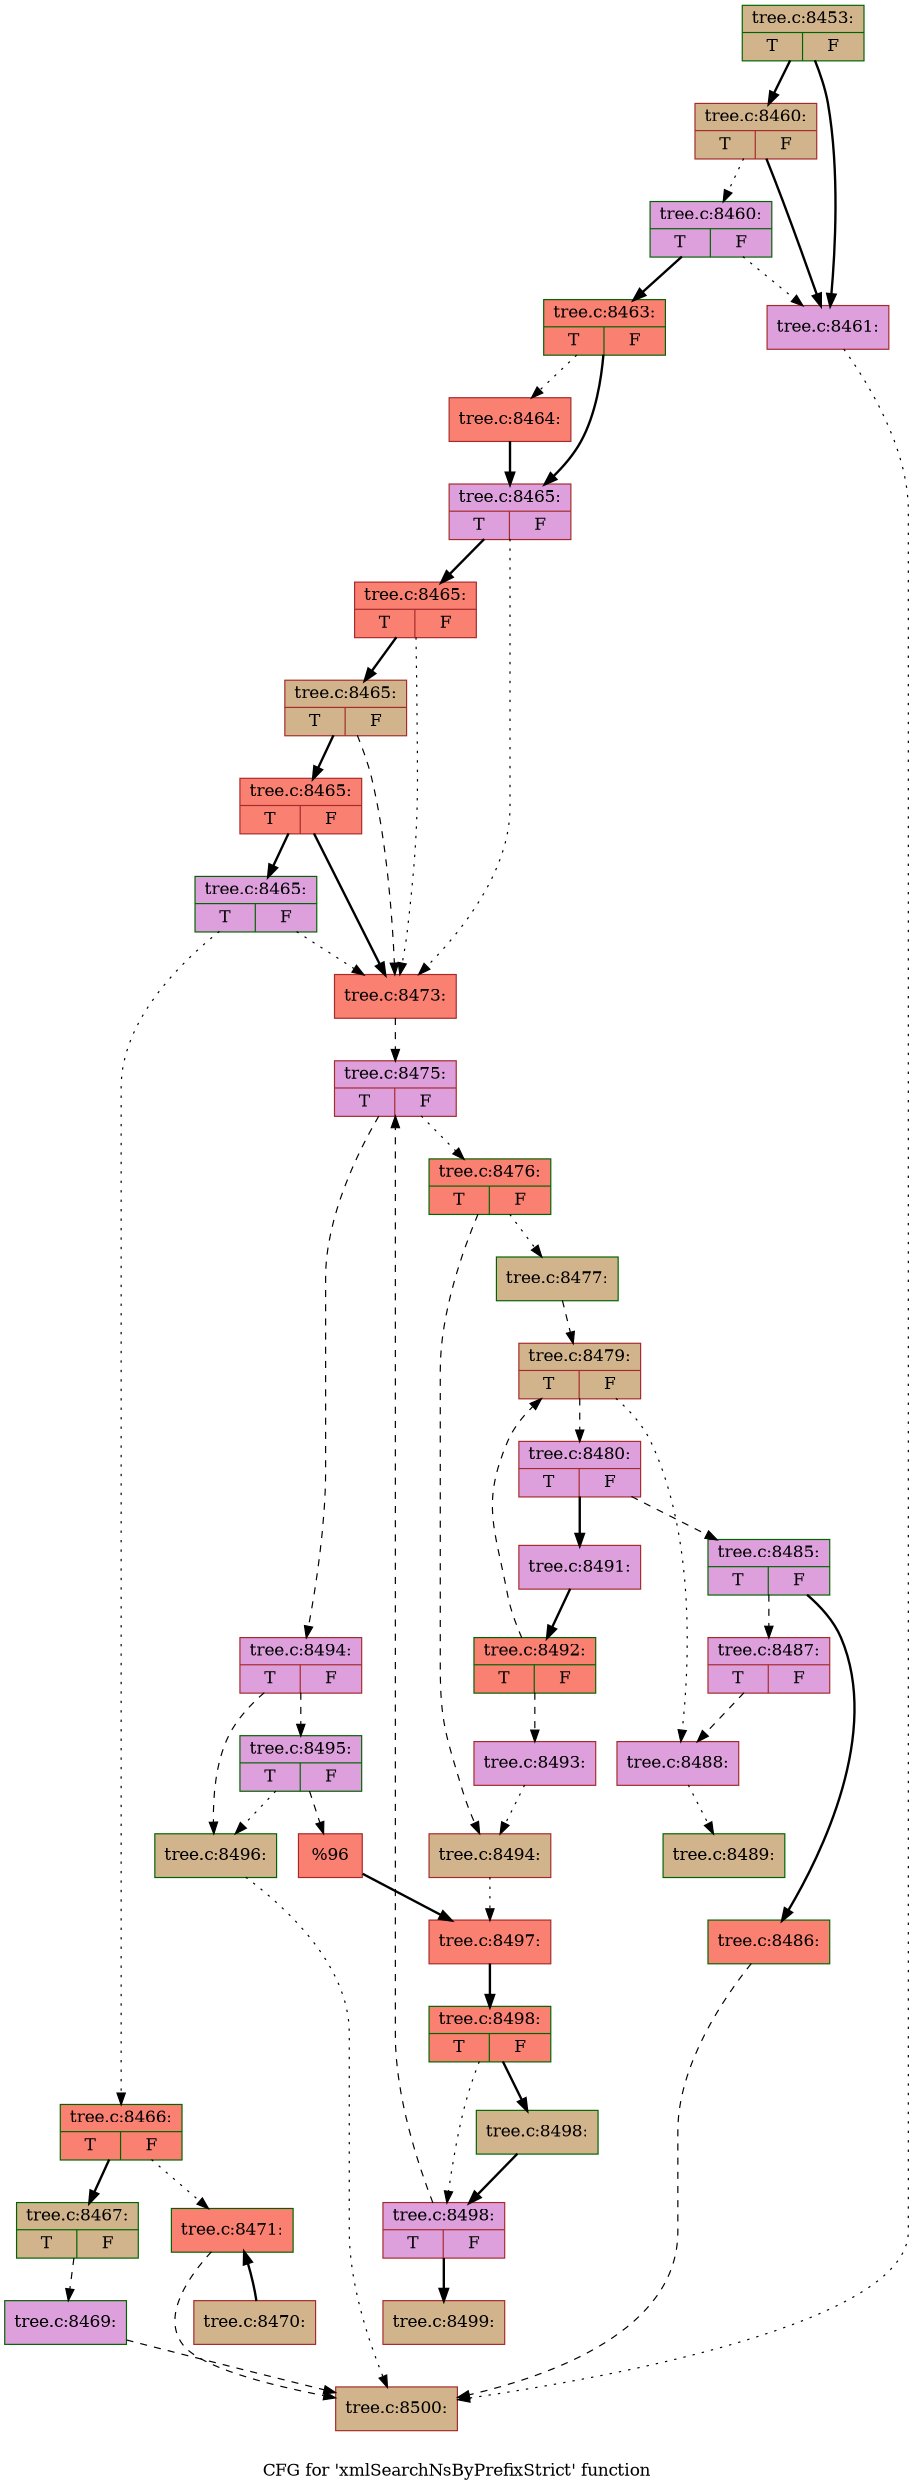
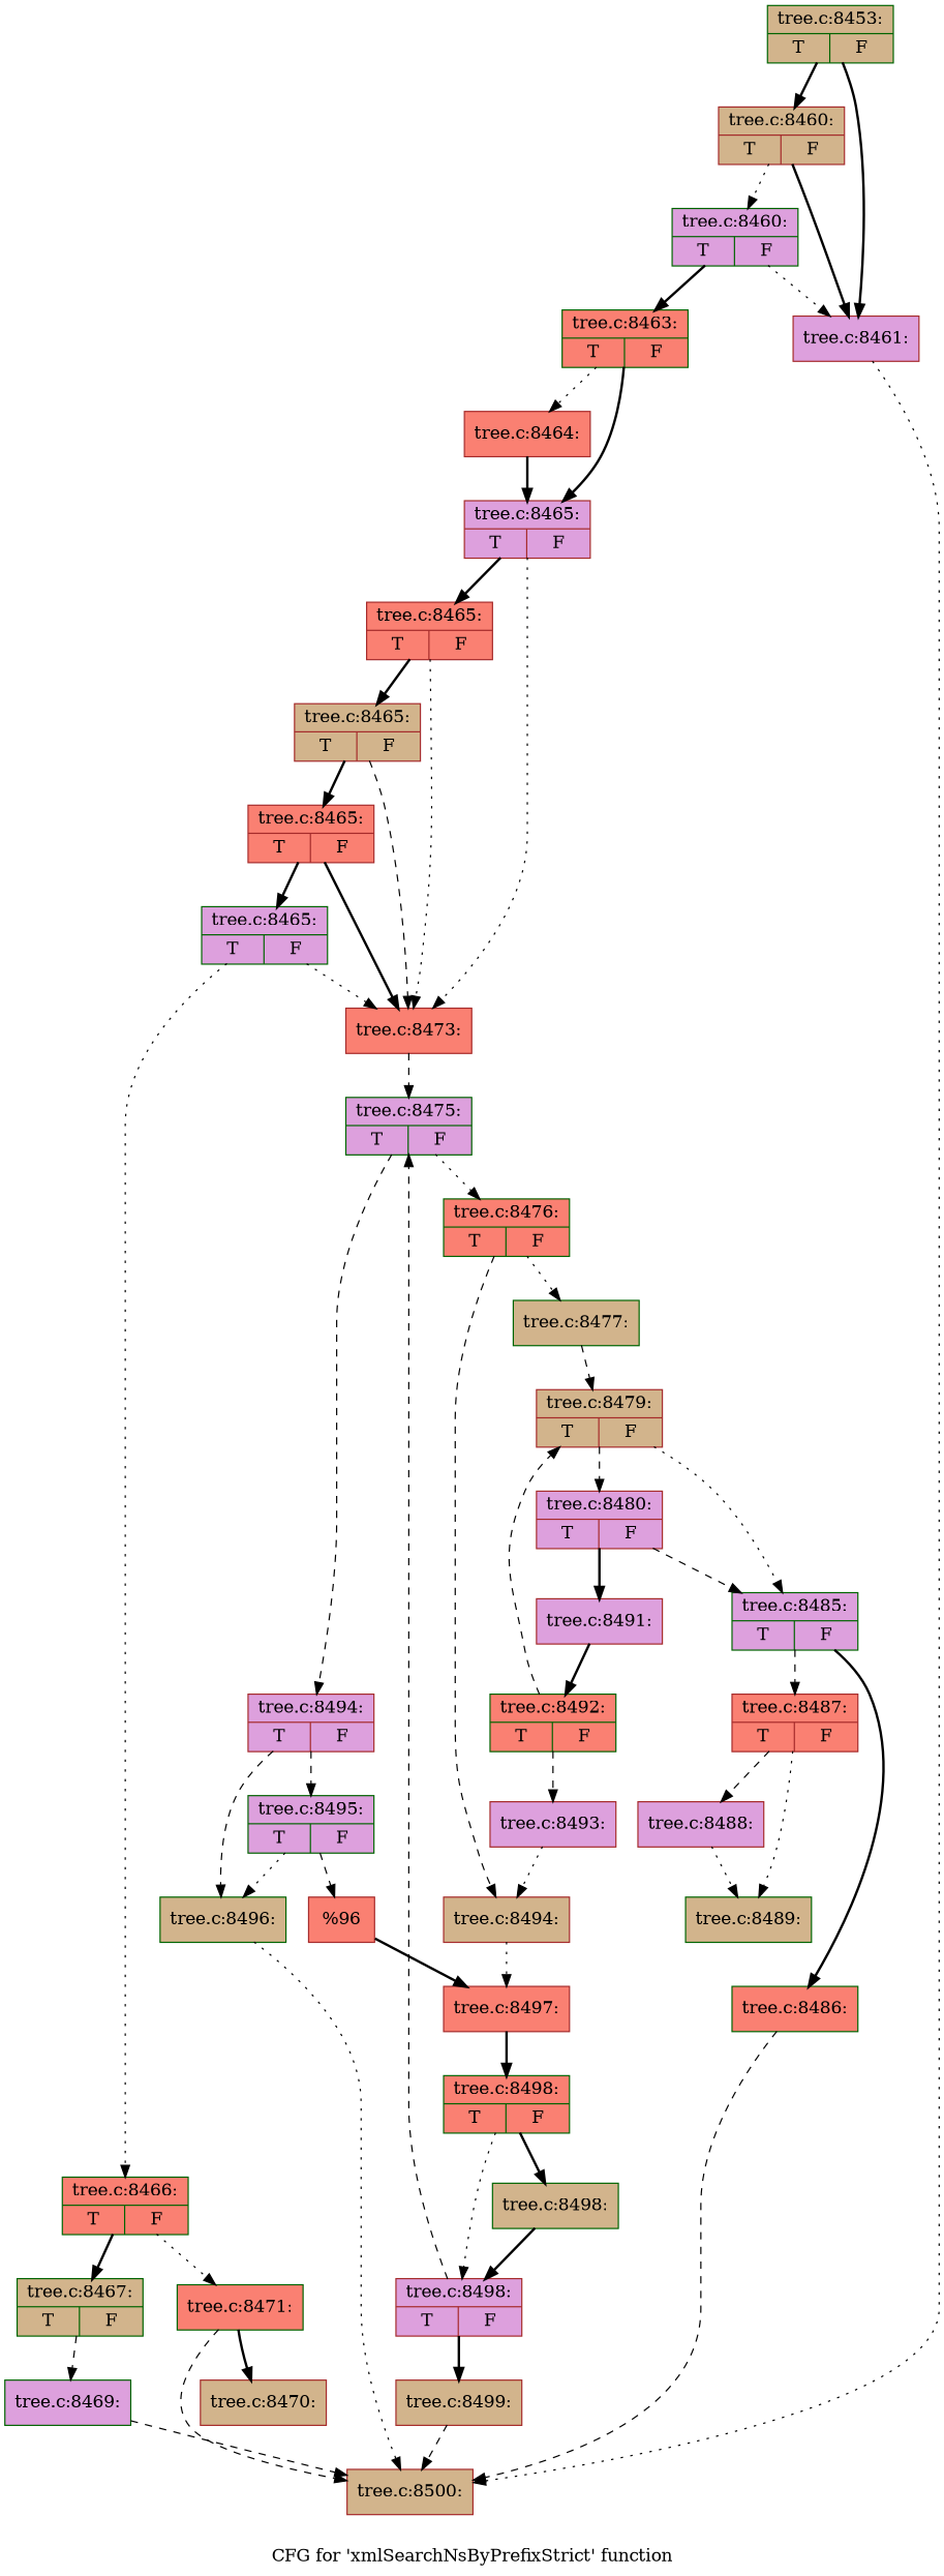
  digraph {
    label="CFG for 'xmlSearchNsByPrefixStrict' function"
    node [color=brown fillcolor=plum shape=record style=filled]
    edge [style=bold]
    n1 [color=darkgreen fillcolor=tan label="{tree.c:8453:|{<s0>T|<s1>F}}"]
    n2 [label="{tree.c:8461:}"]
    n3 [fillcolor=tan label="{tree.c:8460:|{<s0>T|<s1>F}}"]
    n4 [fillcolor=tan label="{tree.c:8500:}"]
    n5 [color=darkgreen label="{tree.c:8460:|{<s0>T|<s1>F}}"]
    n6 [color=darkgreen fillcolor=salmon label="{tree.c:8463:|{<s0>T|<s1>F}}"]
    n7 [fillcolor=salmon label="{tree.c:8464:}"]
    n8 [label="{tree.c:8465:|{<s0>T|<s1>F}}"]
    n9 [fillcolor=salmon label="{tree.c:8465:|{<s0>T|<s1>F}}"]
    n10 [fillcolor=salmon label="{tree.c:8473:}"]
    n11 [fillcolor=tan label="{tree.c:8465:|{<s0>T|<s1>F}}"]
-   n12 [label="{tree.c:8475:|{<s0>T|<s1>F}}"]
+   n12 [color=darkgreen label="{tree.c:8475:|{<s0>T|<s1>F}}"]
    n13 [fillcolor=salmon label="{tree.c:8465:|{<s0>T|<s1>F}}"]
    n14 [color=darkgreen fillcolor=salmon label="{tree.c:8476:|{<s0>T|<s1>F}}"]
    n15 [label="{tree.c:8494:|{<s0>T|<s1>F}}"]
    n16 [color=darkgreen label="{tree.c:8465:|{<s0>T|<s1>F}}"]
    n17 [color=darkgreen fillcolor=salmon label="{tree.c:8466:|{<s0>T|<s1>F}}"]
    n18 [color=darkgreen fillcolor=tan label="{tree.c:8467:|{<s0>T|<s1>F}}"]
    n19 [color=darkgreen fillcolor=salmon label="{tree.c:8471:}"]
    n20 [color=darkgreen label="{tree.c:8469:}"]
    n21 [fillcolor=tan label="{tree.c:8470:}"]
    n22 [color=darkgreen fillcolor=tan label="{tree.c:8477:}"]
    n23 [fillcolor=tan label="{tree.c:8494:}"]
    n24 [color=darkgreen fillcolor=tan label="{tree.c:8496:}"]
    n25 [color=darkgreen label="{tree.c:8495:|{<s0>T|<s1>F}}"]
    n26 [fillcolor=tan label="{tree.c:8479:|{<s0>T|<s1>F}}"]
    n27 [fillcolor=salmon label="{tree.c:8497:}"]
    n28 [fillcolor=salmon label="{%96}"]
    n29 [color=darkgreen label="{tree.c:8485:|{<s0>T|<s1>F}}"]
    n30 [label="{tree.c:8480:|{<s0>T|<s1>F}}"]
    n31 [color=darkgreen fillcolor=salmon label="{tree.c:8498:|{<s0>T|<s1>F}}"]
    n32 [color=darkgreen fillcolor=salmon label="{tree.c:8486:}"]
-   n33 [label="{tree.c:8487:|{<s0>T|<s1>F}}"]
+   n33 [fillcolor=salmon label="{tree.c:8487:|{<s0>T|<s1>F}}"]
    n34 [label="{tree.c:8491:}"]
    n35 [label="{tree.c:8488:}"]
    n36 [color=darkgreen fillcolor=tan label="{tree.c:8489:}"]
    n37 [color=darkgreen fillcolor=salmon label="{tree.c:8492:|{<s0>T|<s1>F}}"]
    n38 [label="{tree.c:8493:}"]
    n39 [color=darkgreen fillcolor=tan label="{tree.c:8498:}"]
    n40 [label="{tree.c:8498:|{<s0>T|<s1>F}}"]
    n41 [fillcolor=tan label="{tree.c:8499:}"]
    n1 -> n2
    n1 -> n3
    n2 -> n4 [style=dotted]
    n3 -> n2
    n3 -> n5 [style=dotted]
    n5 -> n2 [style=dotted]
    n5 -> n6
    n6 -> n7 [style=dotted]
    n6 -> n8
    n7 -> n8
    n8 -> n9
    n8 -> n10 [style=dotted]
    n9 -> n10 [style=dotted]
    n9 -> n11
    n10 -> n12 [style=dashed]
    n11 -> n10 [style=dashed]
    n11 -> n13
    n12 -> n14 [style=dotted]
    n12 -> n15 [style=dashed]
    n13 -> n10
    n13 -> n16
    n14 -> n22 [style=dotted]
    n14 -> n23 [style=dashed]
    n15 -> n24 [style=dashed]
    n15 -> n25 [style=dashed]
    n16 -> n10 [style=dotted]
    n16 -> n17 [style=dotted]
    n17 -> n18
    n17 -> n19 [style=dotted]
    n18 -> n20 [style=dashed]
    n19 -> n4 [style=dashed]
    n20 -> n4 [style=dashed]
-   n21 -> n19
+   n19 -> n21
    n22 -> n26 [style=dashed]
    n23 -> n27 [style=dotted]
    n24 -> n4 [style=dotted]
    n25 -> n24 [style=dotted]
    n25 -> n28 [style=dashed]
-   n26 -> n35 [style=dotted]
+   n26 -> n29 [style=dotted]
    n26 -> n30 [style=dashed]
    n27 -> n31
    n28 -> n27
    n29 -> n32
    n29 -> n33 [style=dashed]
    n30 -> n29 [style=dashed]
    n30 -> n34
    n31 -> n39
    n31 -> n40 [style=dotted]
    n32 -> n4 [style=dashed]
    n33 -> n35 [style=dashed]
+   n33 -> n36 [style=dotted]
    n34 -> n37
    n35 -> n36 [style=dotted]
    n37 -> n26 [style=dashed]
    n37 -> n38 [style=dashed]
    n38 -> n23 [style=dotted]
    n39 -> n40
    n40 -> n12 [style=dashed]
    n40 -> n41
+   n41 -> n4 [style=dashed]
  }
